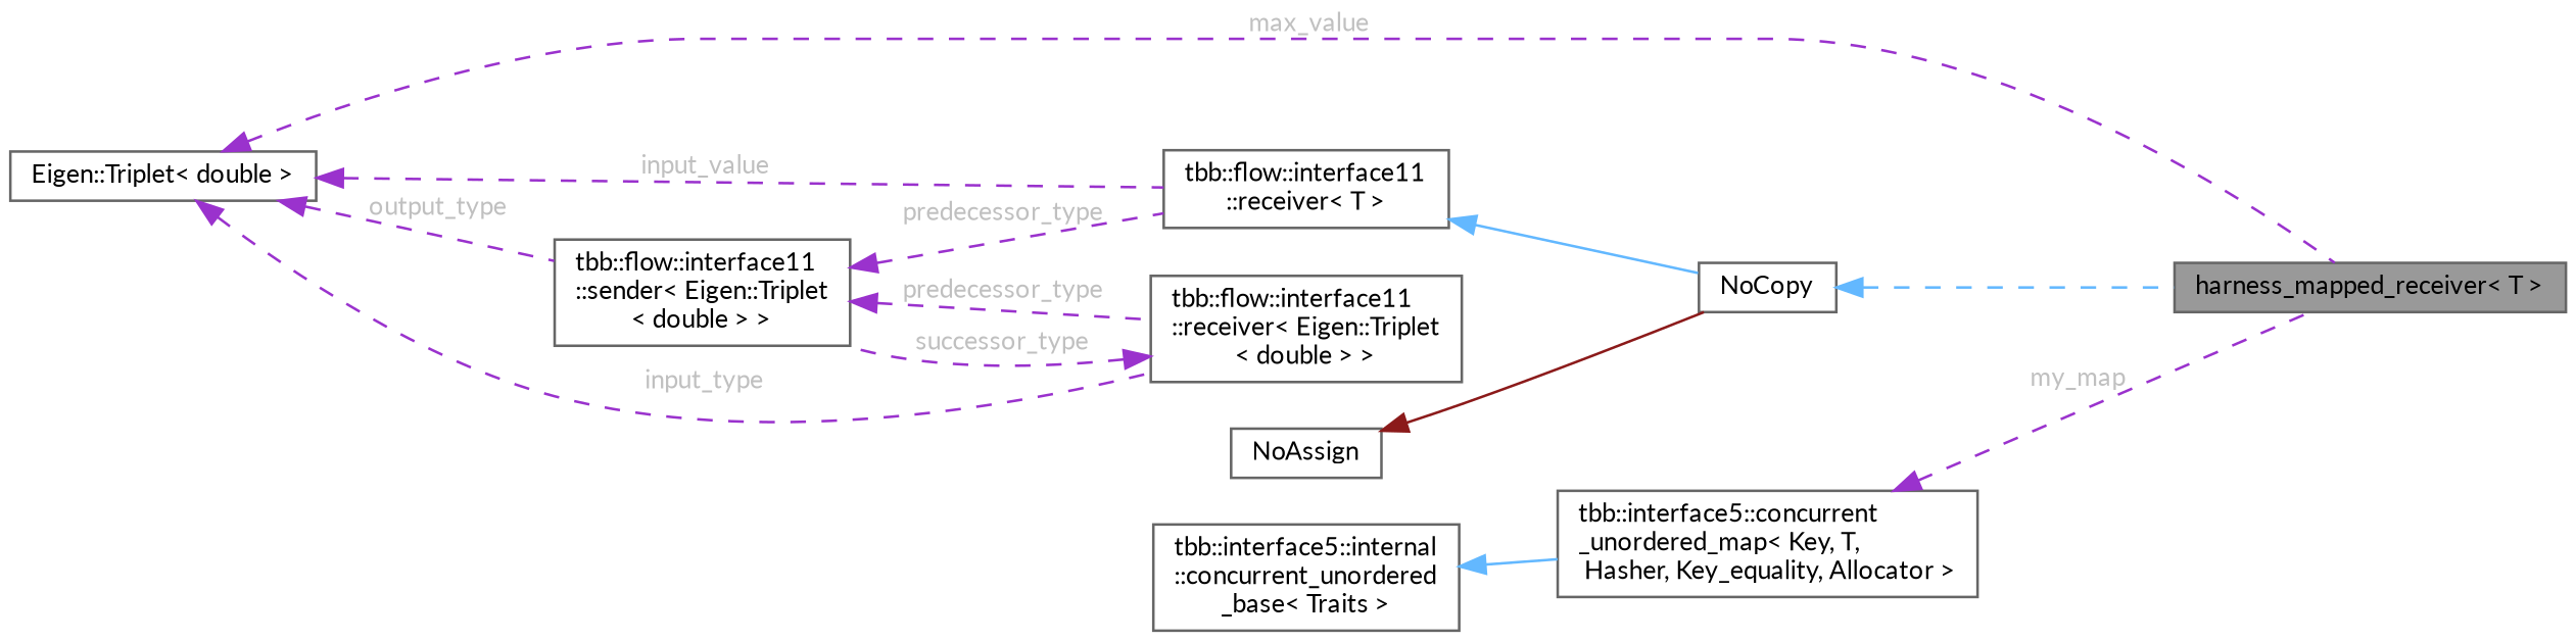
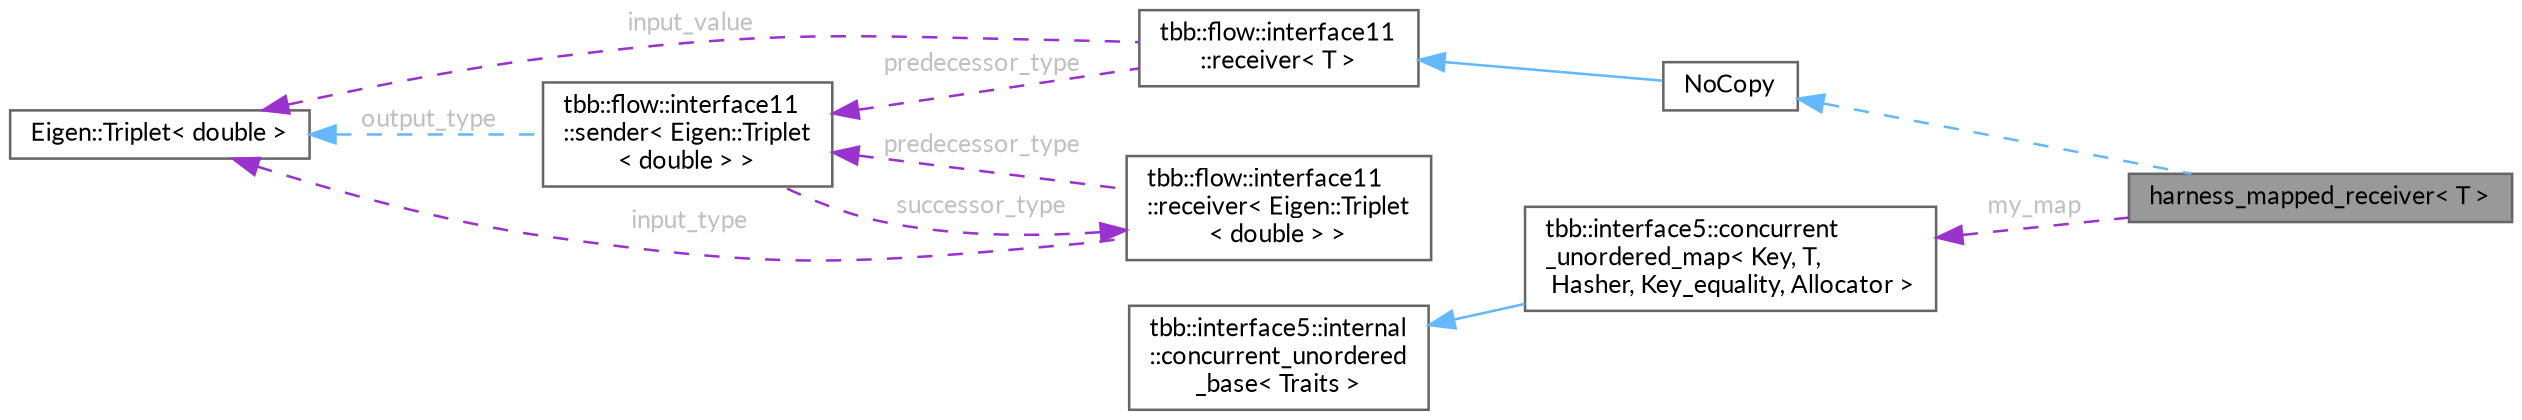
  digraph {
    fontname=Lato
    rankdir=LR
    node [color=gray40 fillcolor=white fontname=Lato fontsize=10 shape=box style=filled]
    edge [color=darkorchid3 dir=back fontname=Lato fontsize=10 labelfontname=Helvetica labelfontsize=10 style=dashed fontcolor=grey]
    n1 [fillcolor=grey60 fontcolor=black height=0.2 label="harness_mapped_receiver\< T \>" width=0.4]
    n2 [height=0.2 label="tbb::flow::interface11\l::receiver\< T \>" width=0.4]
    n3 [height=0.2 label=NoCopy width=0.4]
    n4 [height=0.2 label="Eigen::Triplet\< double \>" width=0.4]
    n5 [height=0.2 label="tbb::flow::interface11\l::sender\< Eigen::Triplet\l\< double \> \>" width=0.4]
    n6 [height=0.2 label="tbb::flow::interface11\l::receiver\< Eigen::Triplet\l\< double \> \>" width=0.4]
-   n7 [height=0.2 label=NoAssign width=0.4]
    n8 [height=0.2 label="tbb::interface5::concurrent\l_unordered_map\< Key, T,\l Hasher, Key_equality, Allocator \>" width=0.4]
    n9 [height=0.2 label="tbb::interface5::internal\l::concurrent_unordered\l_base\< Traits \>" width=0.4]
    n2 -> n3 [color=steelblue1 style=solid fontcolor=""]
    n3 -> n1 [color=steelblue1 fontcolor=""]
-   n4 -> n1 [label=" max_value"]
    n4 -> n2 [label=" input_value"]
-   n4 -> n5 [label=" output_type"]
+   n4 -> n5 [color=steelblue1 label=" output_type"]
    n4 -> n6 [label=" input_type"]
    n5 -> n2 [label=" predecessor_type"]
    n5 -> n6 [label=" predecessor_type"]
    n6 -> n5 [label=" successor_type"]
-   n7 -> n3 [color=firebrick4 style=solid fontcolor=""]
    n8 -> n1 [label=" my_map"]
    n9 -> n8 [color=steelblue1 style=solid fontcolor=""]
  }
